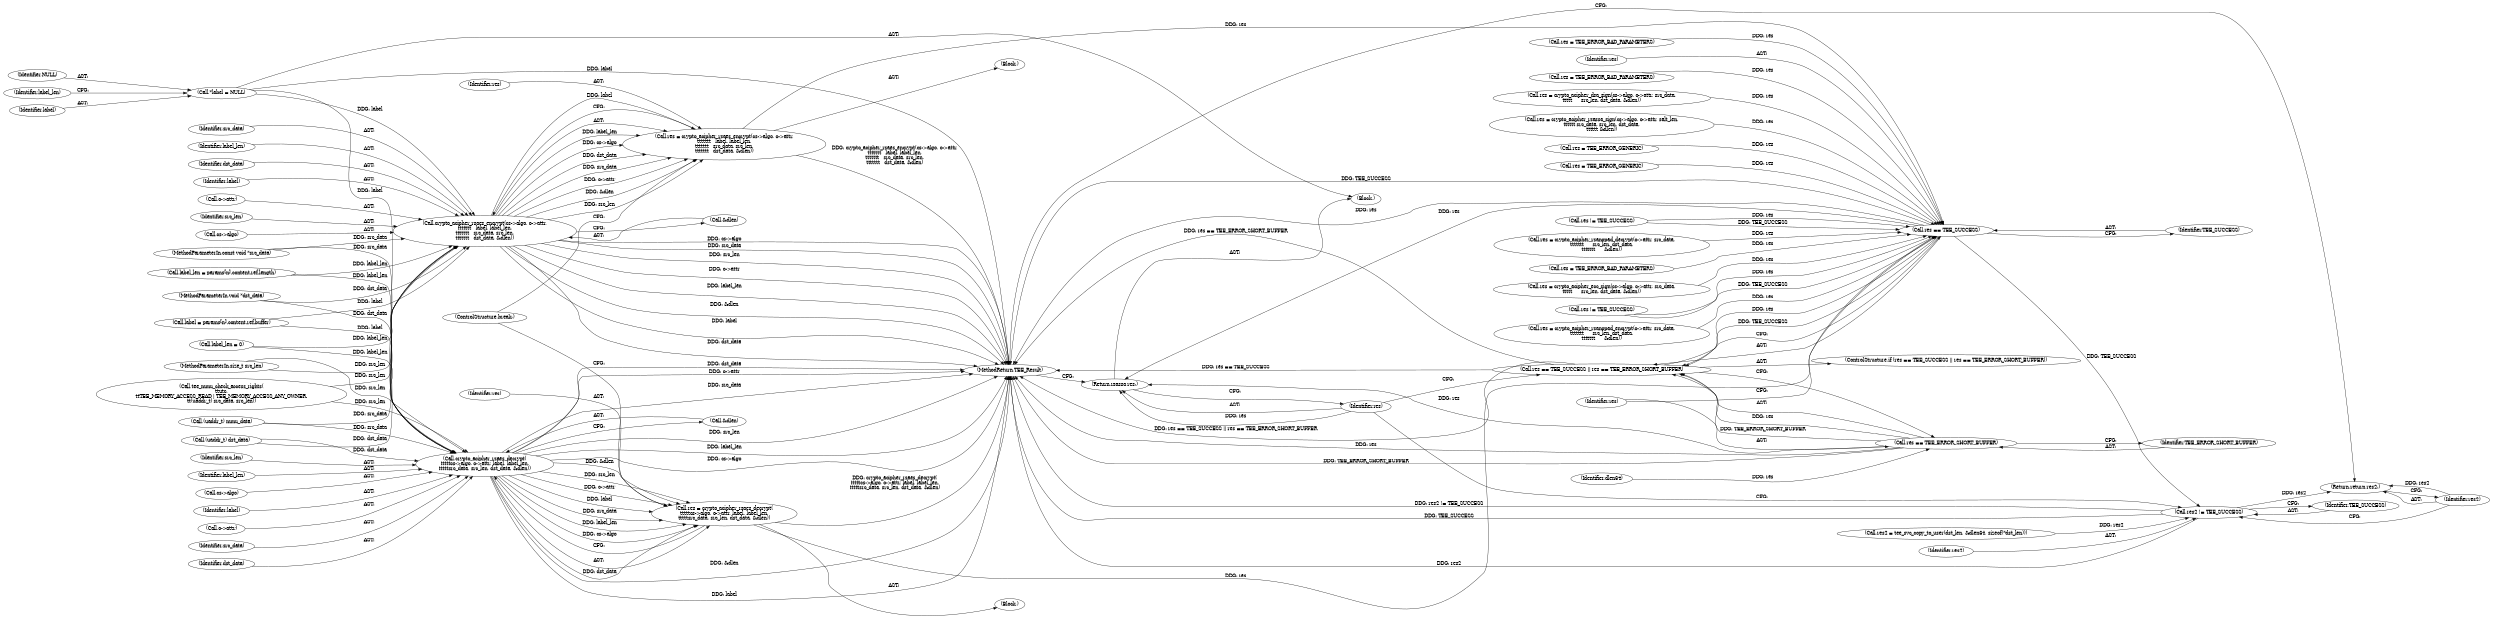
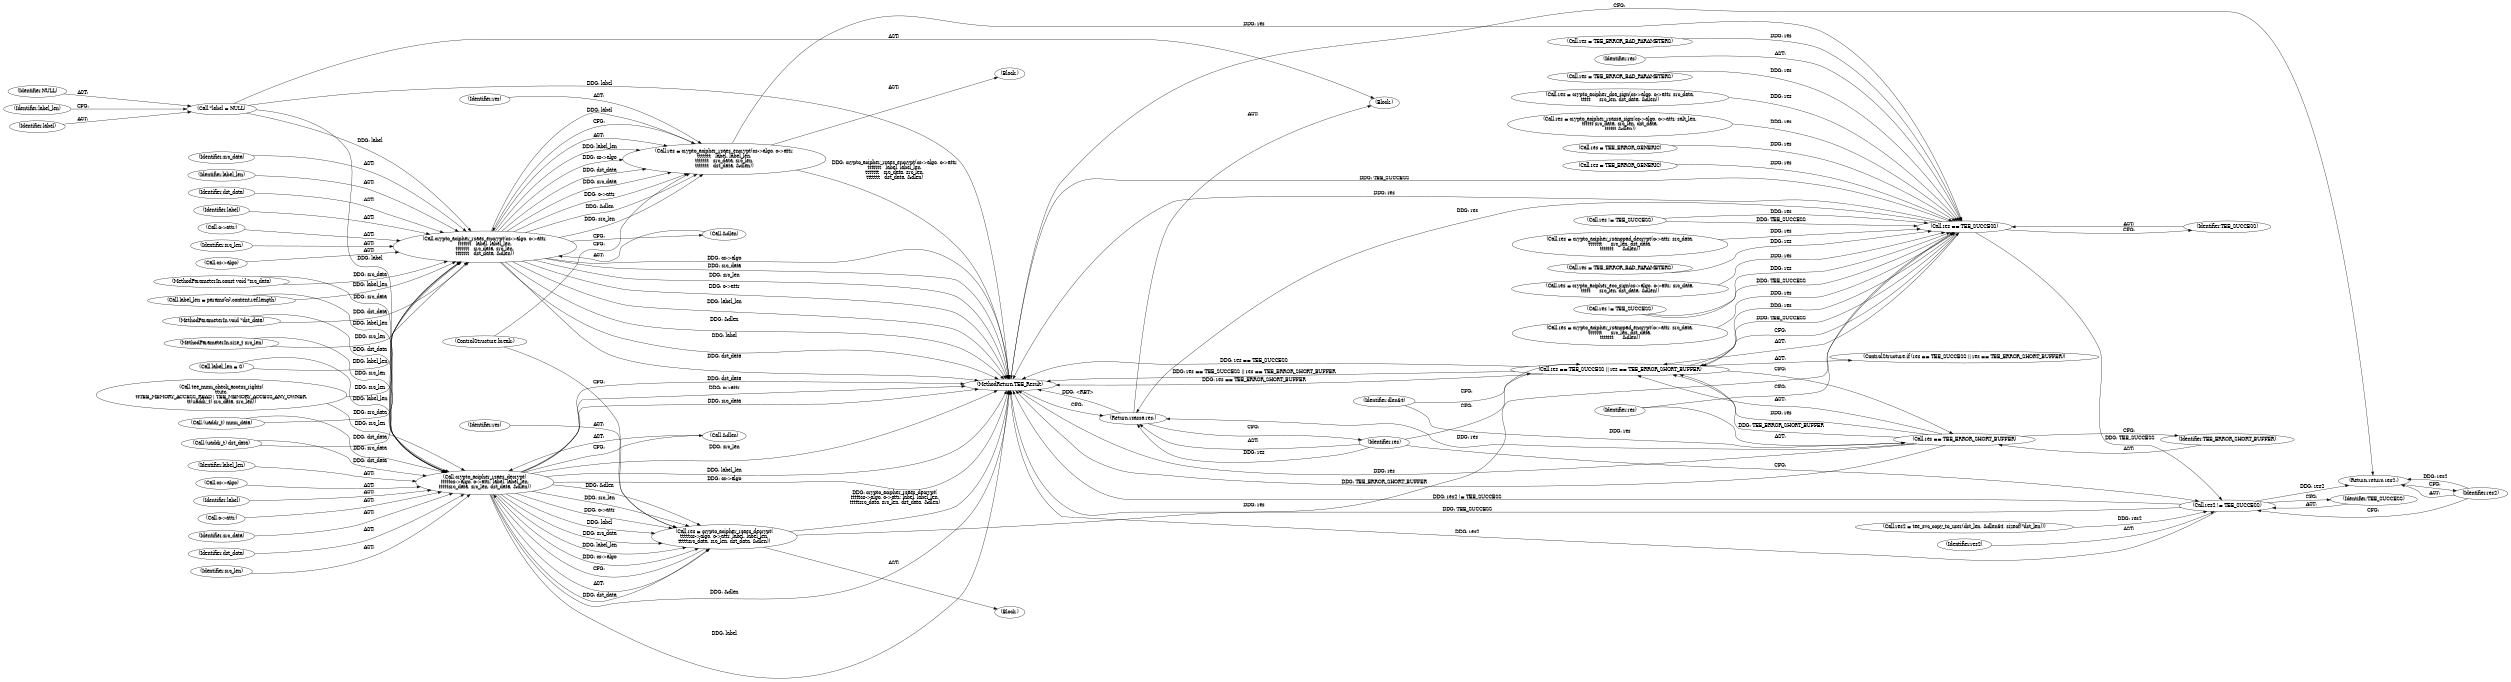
  digraph {
    rankdir=LR
    n1 [label="(Call,*label = NULL)"]
    n2 [label="(Call,crypto_acipher_rsaes_encrypt(cs->algo, o->attr,\n\t\t\t\t\t\t\t   label, label_len,\n\t\t\t\t\t\t\t   src_data, src_len,\n\t\t\t\t\t\t\t   dst_data, &dlen))"]
    n3 [label="(Call,crypto_acipher_rsaes_decrypt(\n\t\t\t\t\tcs->algo, o->attr, label, label_len,\n\t\t\t\t\tsrc_data, src_len, dst_data, &dlen))"]
    n4 [label="(MethodReturn,TEE_Result)"]
    n5 [label="(Block,)"]
    n6 [label="(Call,res = crypto_acipher_rsaes_encrypt(cs->algo, o->attr,\n\t\t\t\t\t\t\t   label, label_len,\n\t\t\t\t\t\t\t   src_data, src_len,\n\t\t\t\t\t\t\t   dst_data, &dlen))"]
    n7 [label="(Call,&dlen)"]
    n8 [label="(Call,res = crypto_acipher_rsaes_decrypt(\n\t\t\t\t\tcs->algo, o->attr, label, label_len,\n\t\t\t\t\tsrc_data, src_len, dst_data, &dlen))"]
    n9 [label="(Call,&dlen)"]
    n10 [label="(Return,rsassa res;)"]
    n11 [label="(Return,return res2;)"]
    n12 [label="(Identifier,NULL)"]
    n13 [label="(Call,res == TEE_SUCCESS)"]
    n14 [label="(Block,)"]
    n15 [label="(Call,res == TEE_SUCCESS || res == TEE_ERROR_SHORT_BUFFER)"]
    n16 [label="(Call,res2 != TEE_SUCCESS)"]
    n17 [label="(Identifier,TEE_SUCCESS)"]
    n18 [label="(Call,res == TEE_ERROR_SHORT_BUFFER)"]
    n19 [label="(ControlStructure,if (res == TEE_SUCCESS || res == TEE_ERROR_SHORT_BUFFER))"]
    n20 [label="(Identifier,TEE_ERROR_SHORT_BUFFER)"]
    n21 [label="(Identifier,res)"]
    n22 [label="(Identifier,TEE_SUCCESS)"]
    n23 [label="(Identifier,res2)"]
    n24 [label="(Block,)"]
    n25 [label="(MethodParameterIn,const void *src_data)"]
    n26 [label="(Call,res != TEE_SUCCESS)"]
    n27 [label="(Call,res = crypto_acipher_rsanopad_decrypt(o->attr, src_data,\n\t\t\t\t\t\t\t      src_len, dst_data,\n\t\t\t\t\t\t\t      &dlen))"]
    n28 [label="(Call,res = TEE_ERROR_BAD_PARAMETERS)"]
    n29 [label="(ControlStructure,break;)"]
    n30 [label="(Call,res = crypto_acipher_ecc_sign(cs->algo, o->attr, src_data,\n\t\t\t\t\t      src_len, dst_data, &dlen))"]
    n31 [label="(Call,res != TEE_SUCCESS)"]
    n32 [label="(Call,label_len = params[n].content.ref.length)"]
    n33 [label="(Identifier,src_data)"]
-   n34 [label="(Call,label = params[n].content.ref.buffer)"]
    n35 [label="(Identifier,res)"]
    n36 [label="(Identifier,label_len)"]
    n37 [label="(Identifier,label_len)"]
    n38 [label="(Call,tee_mmu_check_access_rights(\n\t\tutc,\n\t\tTEE_MEMORY_ACCESS_READ | TEE_MEMORY_ACCESS_ANY_OWNER,\n\t\t(uaddr_t) src_data, src_len))"]
    n39 [label="(Identifier,src_len)"]
    n40 [label="(Identifier,dst_data)"]
    n41 [label="(Identifier,label)"]
    n42 [label="(Identifier,label_len)"]
    n43 [label="(Call,cs->algo)"]
    n44 [label="(Call,res2 = tee_svc_copy_to_user(dst_len, &dlen64, sizeof(*dst_len)))"]
    n45 [label="(Call,res = crypto_acipher_rsanopad_encrypt(o->attr, src_data,\n\t\t\t\t\t\t\t      src_len, dst_data,\n\t\t\t\t\t\t\t      &dlen))"]
    n46 [label="(Call,o->attr)"]
    n47 [label="(Identifier,res)"]
    n48 [label="(Call,res = TEE_ERROR_BAD_PARAMETERS)"]
    n49 [label="(Identifier,dlen64)"]
    n50 [label="(Identifier,src_len)"]
    n51 [label="(Identifier,res)"]
    n52 [label="(Identifier,label)"]
    n53 [label="(Identifier,res2)"]
    n54 [label="(Call,o->attr)"]
    n55 [label="(Call,cs->algo)"]
    n56 [label="(MethodParameterIn,size_t src_len)"]
    n57 [label="(Call,res = TEE_ERROR_BAD_PARAMETERS)"]
    n58 [label="(Call,(uaddr_t) mmu_data)"]
    n59 [label="(Call,res = crypto_acipher_dsa_sign(cs->algo, o->attr, src_data,\n\t\t\t\t\t      src_len, dst_data, &dlen))"]
    n60 [label="(Call,res = crypto_acipher_rsassa_sign(cs->algo, o->attr, salt_len,\n\t\t\t\t\t\t src_data, src_len, dst_data,\n\t\t\t\t\t\t &dlen))"]
    n61 [label="(Identifier,res)"]
    n62 [label="(Call,res = TEE_ERROR_GENERIC)"]
    n63 [label="(Call,(uaddr_t) dst_data)"]
    n64 [label="(MethodParameterIn,void *dst_data)"]
    n65 [label="(Call,res = TEE_ERROR_GENERIC)"]
    n66 [label="(Identifier,src_data)"]
    n67 [label="(Identifier,label)"]
    n68 [label="(Call,label_len = 0)"]
    n69 [label="(Identifier,dst_data)"]
    n1 -> n2 [label="DDG: label"]
    n1 -> n3 [label="DDG: label"]
    n1 -> n4 [label="DDG: label"]
    n1 -> n5 [label="AST: "]
    n2 -> n4 [label="DDG: cs->algo"]
    n2 -> n4 [label="DDG: src_data"]
    n2 -> n4 [label="DDG: src_len"]
    n2 -> n4 [label="DDG: o->attr"]
    n2 -> n4 [label="DDG: label_len"]
    n2 -> n4 [label="DDG: &dlen"]
    n2 -> n4 [label="DDG: label"]
    n2 -> n4 [label="DDG: dst_data"]
    n2 -> n6 [label="AST: "]
    n2 -> n6 [label="DDG: label_len"]
    n2 -> n6 [label="DDG: cs->algo"]
    n2 -> n6 [label="DDG: dst_data"]
    n2 -> n6 [label="DDG: src_data"]
    n2 -> n6 [label="DDG: o->attr"]
    n2 -> n6 [label="DDG: &dlen"]
    n2 -> n6 [label="DDG: src_len"]
    n2 -> n6 [label="DDG: label"]
    n2 -> n7 [label="CFG: "]
    n3 -> n4 [label="DDG: label"]
    n3 -> n4 [label="DDG: dst_data"]
    n3 -> n4 [label="DDG: o->attr"]
    n3 -> n4 [label="DDG: src_data"]
    n3 -> n4 [label="DDG: src_len"]
    n3 -> n4 [label="DDG: &dlen"]
    n3 -> n4 [label="DDG: label_len"]
    n3 -> n4 [label="DDG: cs->algo"]
    n3 -> n8 [label="AST: "]
    n3 -> n8 [label="DDG: dst_data"]
    n3 -> n8 [label="DDG: &dlen"]
    n3 -> n8 [label="DDG: src_len"]
    n3 -> n8 [label="DDG: o->attr"]
    n3 -> n8 [label="DDG: label"]
    n3 -> n8 [label="DDG: src_data"]
    n3 -> n8 [label="DDG: label_len"]
    n3 -> n8 [label="DDG: cs->algo"]
    n3 -> n9 [label="CFG: "]
    n4 -> n10 [label="CFG: "]
    n4 -> n11 [label="CFG: "]
    n6 -> n2 [label="CFG: "]
    n6 -> n4 [label="DDG: crypto_acipher_rsaes_encrypt(cs->algo, o->attr,\n\t\t\t\t\t\t\t   label, label_len,\n\t\t\t\t\t\t\t   src_data, src_len,\n\t\t\t\t\t\t\t   dst_data, &dlen)"]
    n6 -> n13 [label="DDG: res"]
    n6 -> n14 [label="AST: "]
    n7 -> n2 [label="AST: "]
    n8 -> n3 [label="CFG: "]
    n8 -> n4 [label="DDG: crypto_acipher_rsaes_decrypt(\n\t\t\t\t\tcs->algo, o->attr, label, label_len,\n\t\t\t\t\tsrc_data, src_len, dst_data, &dlen)"]
    n8 -> n13 [label="DDG: res"]
    n8 -> n24 [label="AST: "]
    n9 -> n3 [label="AST: "]
+   n10 -> n4 [label="DDG: <RET>"]
    n10 -> n5 [label="AST: "]
    n10 -> n21 [label="CFG: "]
    n11 -> n23 [label="CFG: "]
    n12 -> n1 [label="AST: "]
    n13 -> n4 [label="DDG: TEE_SUCCESS"]
    n13 -> n4 [label="DDG: res"]
    n13 -> n10 [label="DDG: res"]
    n13 -> n15 [label="AST: "]
    n13 -> n15 [label="DDG: res"]
    n13 -> n15 [label="DDG: TEE_SUCCESS"]
    n13 -> n16 [label="DDG: TEE_SUCCESS"]
    n13 -> n17 [label="CFG: "]
    n15 -> n4 [label="DDG: res == TEE_ERROR_SHORT_BUFFER"]
    n15 -> n4 [label="DDG: res == TEE_SUCCESS"]
    n15 -> n4 [label="DDG: res == TEE_SUCCESS || res == TEE_ERROR_SHORT_BUFFER"]
    n15 -> n13 [label="CFG: "]
    n15 -> n18 [label="CFG: "]
    n15 -> n19 [label="AST: "]
    n16 -> n4 [label="DDG: res2"]
    n16 -> n4 [label="DDG: TEE_SUCCESS"]
    n16 -> n4 [label="DDG: res2 != TEE_SUCCESS"]
    n16 -> n11 [label="DDG: res2"]
    n16 -> n22 [label="CFG: "]
    n17 -> n13 [label="AST: "]
    n18 -> n4 [label="DDG: res"]
    n18 -> n4 [label="DDG: TEE_ERROR_SHORT_BUFFER"]
    n18 -> n10 [label="DDG: res"]
    n18 -> n15 [label="AST: "]
    n18 -> n15 [label="DDG: res"]
    n18 -> n15 [label="DDG: TEE_ERROR_SHORT_BUFFER"]
    n18 -> n20 [label="CFG: "]
    n20 -> n18 [label="AST: "]
    n21 -> n10 [label="AST: "]
    n21 -> n10 [label="DDG: res"]
    n21 -> n15 [label="CFG: "]
    n21 -> n16 [label="CFG: "]
    n22 -> n16 [label="AST: "]
    n23 -> n11 [label="AST: "]
    n23 -> n11 [label="DDG: res2"]
    n23 -> n16 [label="CFG: "]
    n25 -> n2 [label="DDG: src_data"]
    n25 -> n3 [label="DDG: src_data"]
    n26 -> n13 [label="DDG: res"]
    n26 -> n13 [label="DDG: TEE_SUCCESS"]
    n27 -> n13 [label="DDG: res"]
    n28 -> n13 [label="DDG: res"]
    n29 -> n6 [label="CFG: "]
    n29 -> n8 [label="CFG: "]
    n30 -> n13 [label="DDG: res"]
    n31 -> n13 [label="DDG: res"]
    n31 -> n13 [label="DDG: TEE_SUCCESS"]
    n32 -> n2 [label="DDG: label_len"]
    n32 -> n3 [label="DDG: label_len"]
    n33 -> n2 [label="AST: "]
-   n34 -> n2 [label="DDG: label"]
-   n34 -> n3 [label="DDG: label"]
    n35 -> n13 [label="CFG: "]
    n35 -> n18 [label="AST: "]
    n36 -> n2 [label="AST: "]
    n37 -> n1 [label="CFG: "]
    n38 -> n2 [label="DDG: src_len"]
    n38 -> n3 [label="DDG: src_len"]
    n39 -> n3 [label="AST: "]
    n40 -> n2 [label="AST: "]
    n41 -> n2 [label="AST: "]
    n42 -> n3 [label="AST: "]
    n43 -> n3 [label="AST: "]
    n44 -> n16 [label="DDG: res2"]
    n45 -> n13 [label="DDG: res"]
    n46 -> n2 [label="AST: "]
    n47 -> n6 [label="AST: "]
    n48 -> n13 [label="DDG: res"]
+   n49 -> n15 [label="CFG: "]
    n49 -> n18 [label="DDG: res"]
    n50 -> n2 [label="AST: "]
    n51 -> n13 [label="AST: "]
    n52 -> n3 [label="AST: "]
    n53 -> n16 [label="AST: "]
    n54 -> n3 [label="AST: "]
    n55 -> n2 [label="AST: "]
    n56 -> n2 [label="DDG: src_len"]
    n56 -> n3 [label="DDG: src_len"]
    n57 -> n13 [label="DDG: res"]
    n58 -> n2 [label="DDG: src_data"]
    n58 -> n3 [label="DDG: src_data"]
    n59 -> n13 [label="DDG: res"]
    n60 -> n13 [label="DDG: res"]
    n61 -> n8 [label="AST: "]
    n62 -> n13 [label="DDG: res"]
    n63 -> n2 [label="DDG: dst_data"]
    n63 -> n3 [label="DDG: dst_data"]
    n64 -> n2 [label="DDG: dst_data"]
    n64 -> n3 [label="DDG: dst_data"]
    n65 -> n13 [label="DDG: res"]
    n66 -> n3 [label="AST: "]
    n67 -> n1 [label="AST: "]
    n68 -> n2 [label="DDG: label_len"]
    n68 -> n3 [label="DDG: label_len"]
    n69 -> n3 [label="AST: "]
  }
